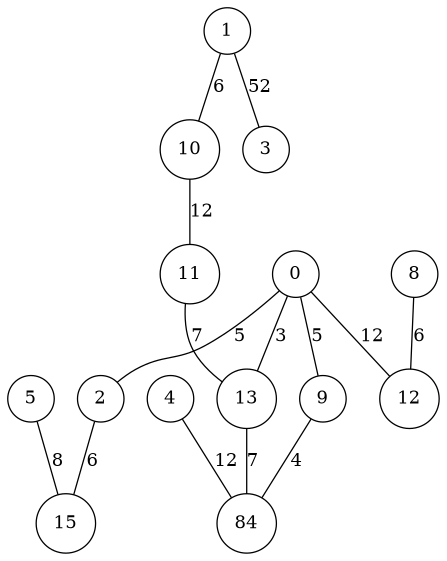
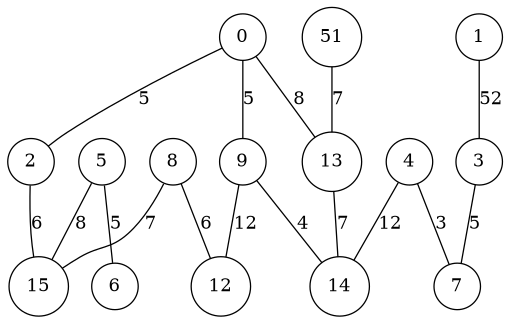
  graph {
    node [shape=circle]
    0
    2
    13
    9
    15
-   14 [label=84]
+   14
    12
    1
    3
-   10
-   11
+   7
+   11 [label=51]
    4
    5
+   6
    8
    0 -- 2 [label=5]
-   0 -- 13 [label=3]
+   0 -- 13 [label=8]
    0 -- 9 [label=5]
    2 -- 15 [label=6]
    13 -- 14 [label=7]
    9 -- 14 [label=4]
-   0 -- 12 [label=12]
+   9 -- 12 [label=12]
    1 -- 3 [label=52]
-   1 -- 10 [label=6]
-   10 -- 11 [label=12]
+   3 -- 7 [label=5]
    11 -- 13 [label=7]
    4 -- 14 [label=12]
+   4 -- 7 [label=3]
    5 -- 15 [label=8]
+   5 -- 6 [label=5]
+   8 -- 15 [label=7]
    8 -- 12 [label=6]
  }
